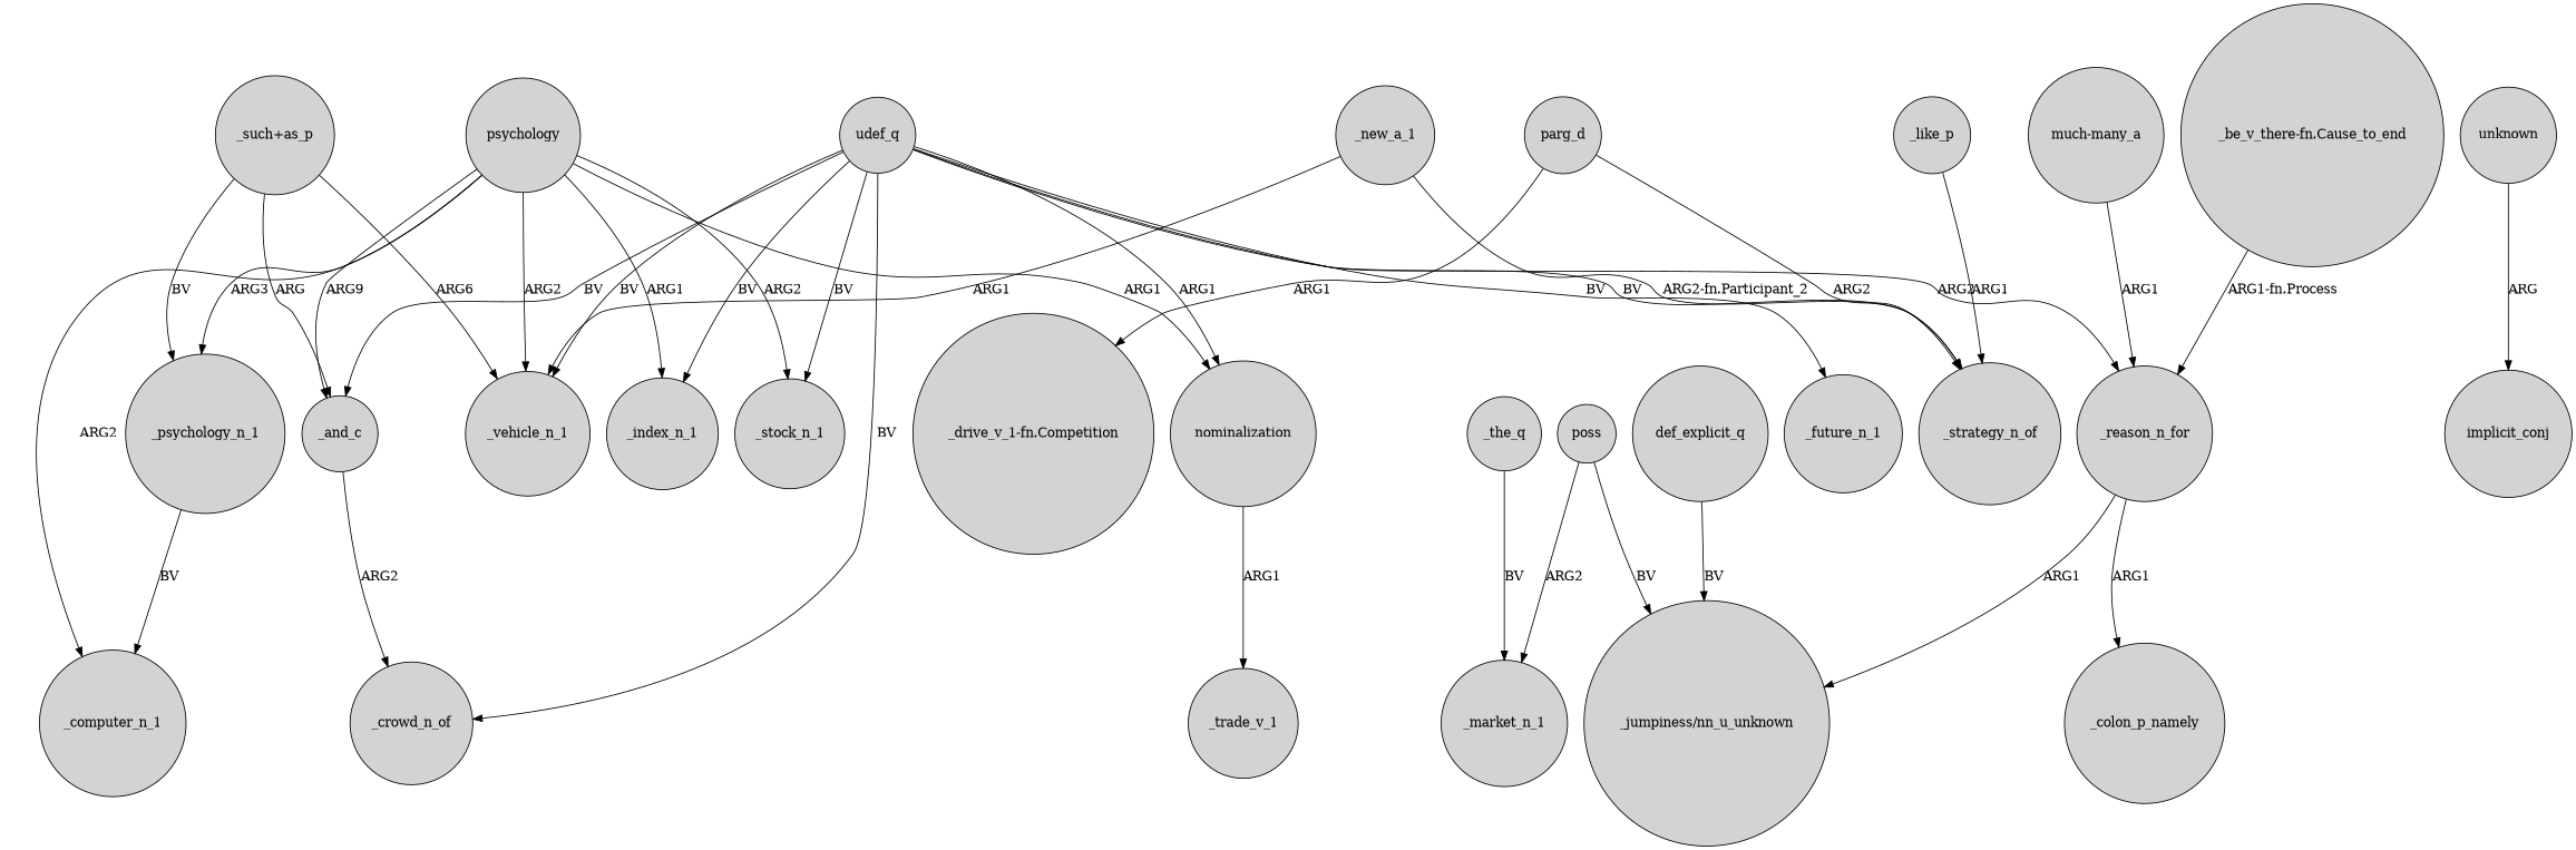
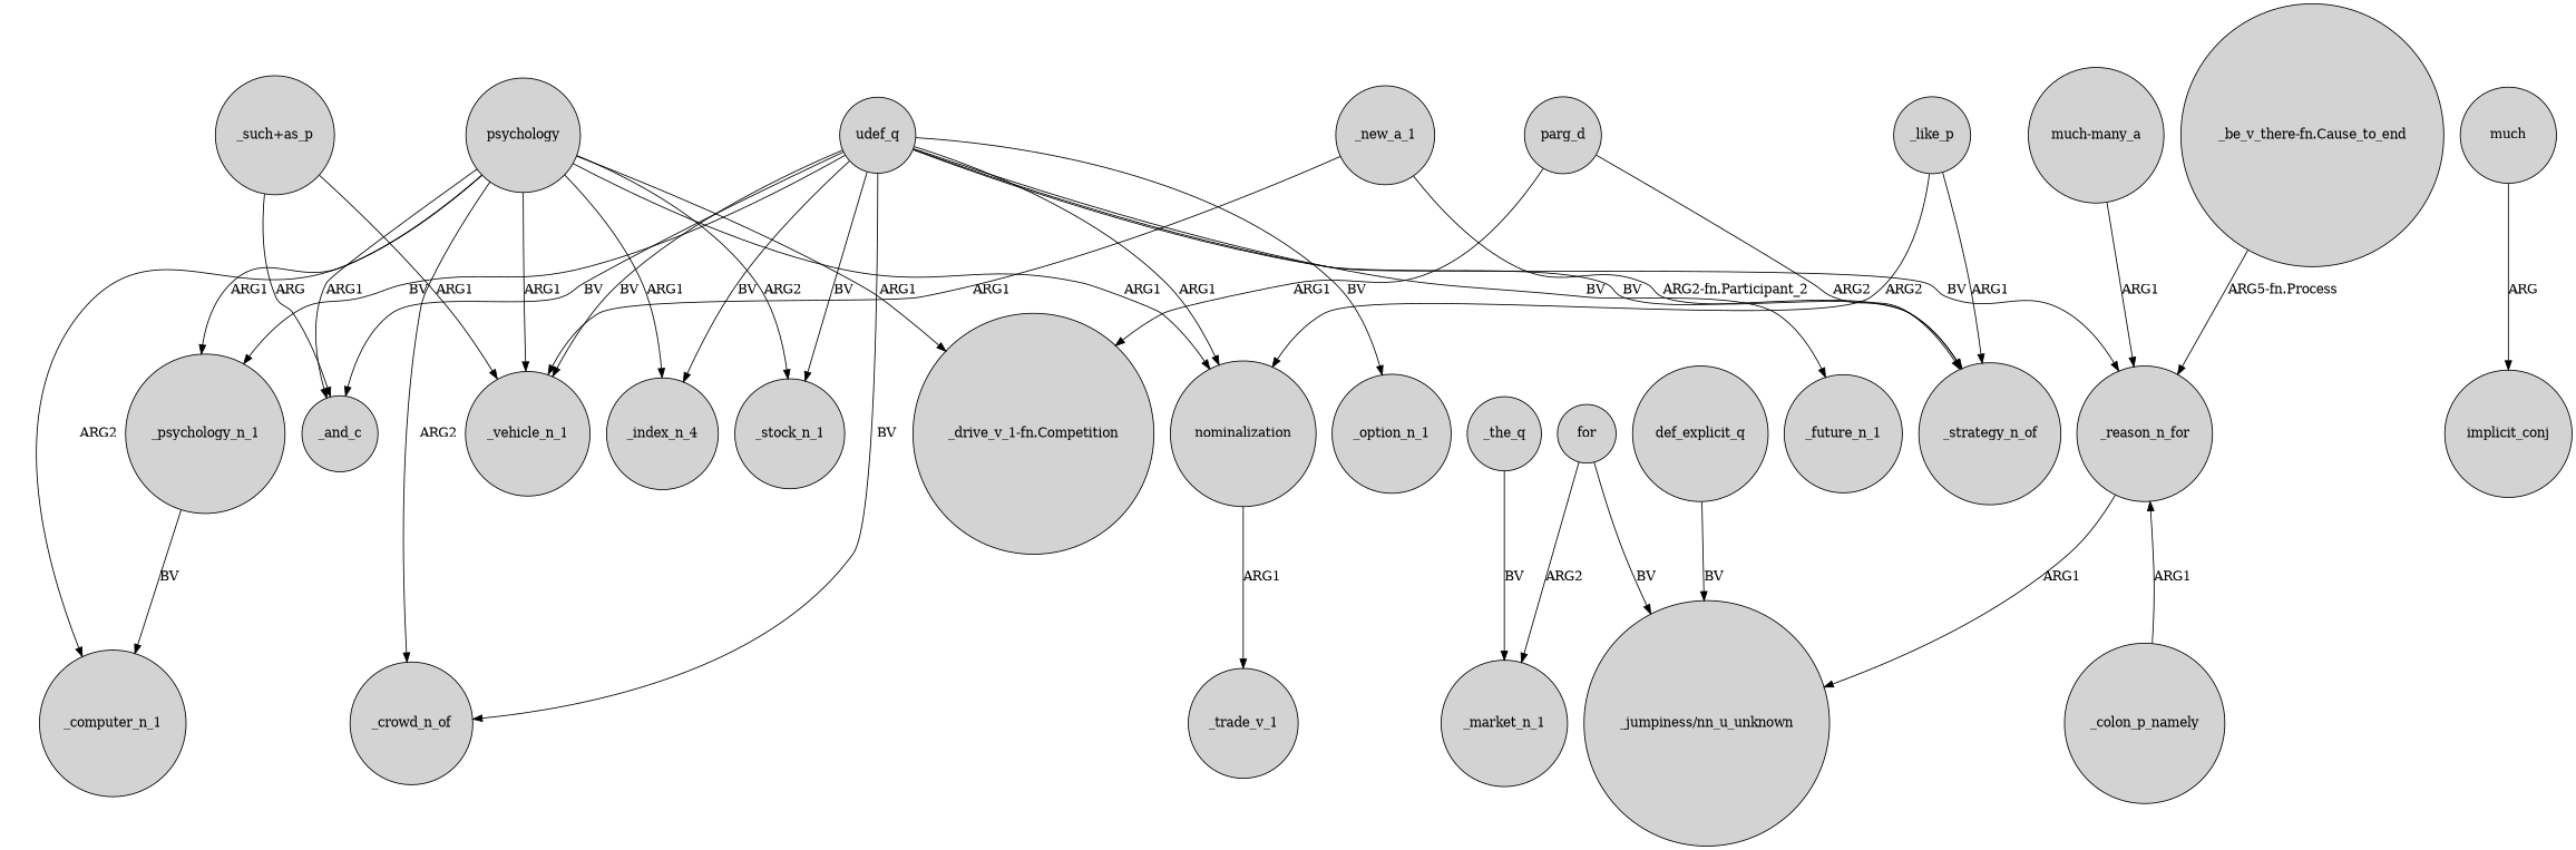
  digraph {
    node [shape=circle style=filled]
    n1 [label=psychology]
    _and_c
    "_drive_v_1-fn.Competition"
    _psychology_n_1
    nominalization
    _computer_n_1
-   _index_n_1
+   _index_n_1 [label=_index_n_4]
    _crowd_n_of
    _stock_n_1
    _vehicle_n_1
    _trade_v_1
    _reason_n_for
    "_jumpiness/nn_u_unknown"
-   unknown
+   unknown [label=much]
    implicit_conj
    udef_q
    _strategy_n_of
+   _option_n_1
    _future_n_1
    "_such+as_p"
    _like_p
-   poss
+   poss [label=for]
    _market_n_1
    _the_q
    parg_d
    _colon_p_namely
    _new_a_1
    "much-many_a"
    def_explicit_q
    "_be_v_there-fn.Cause_to_end"
-   n1 -> _and_c [label=ARG9]
-   n1 -> _psychology_n_1 [label=ARG3]
+   n1 -> _and_c [label=ARG1]
+   n1 -> "_drive_v_1-fn.Competition" [label=ARG1]
+   n1 -> _psychology_n_1 [label=ARG1]
    n1 -> nominalization [label=ARG1]
    n1 -> _computer_n_1 [label=ARG2]
    n1 -> _index_n_1 [label=ARG1]
-   _and_c -> _crowd_n_of [label=ARG2]
+   n1 -> _crowd_n_of [label=ARG2]
    n1 -> _stock_n_1 [label=ARG2]
-   n1 -> _vehicle_n_1 [label=ARG2]
+   n1 -> _vehicle_n_1 [label=ARG1]
    _psychology_n_1 -> _computer_n_1 [label=BV]
    nominalization -> _trade_v_1 [label=ARG1]
    _reason_n_for -> "_jumpiness/nn_u_unknown" [label=ARG1]
    unknown -> implicit_conj [label=ARG]
    udef_q -> _and_c [label=BV]
-   "_such+as_p" -> _psychology_n_1 [label=BV]
+   udef_q -> _psychology_n_1 [label=BV]
    udef_q -> nominalization [label=ARG1]
    udef_q -> _index_n_1 [label=BV]
    udef_q -> _crowd_n_of [label=BV]
    udef_q -> _stock_n_1 [label=BV]
    udef_q -> _vehicle_n_1 [label=BV]
-   udef_q -> _reason_n_for [label=ARG2]
+   udef_q -> _reason_n_for [label=BV]
    udef_q -> _strategy_n_of [label=BV]
+   udef_q -> _option_n_1 [label=BV]
    udef_q -> _future_n_1 [label=BV]
    "_such+as_p" -> _and_c [label=ARG]
-   "_such+as_p" -> _vehicle_n_1 [label=ARG6]
+   "_such+as_p" -> _vehicle_n_1 [label=ARG1]
+   _like_p -> nominalization [label=ARG2]
    _like_p -> _strategy_n_of [label=ARG1]
    poss -> "_jumpiness/nn_u_unknown" [label=BV]
    poss -> _market_n_1 [label=ARG2]
    _the_q -> _market_n_1 [label=BV]
    parg_d -> "_drive_v_1-fn.Competition" [label=ARG1]
    parg_d -> _strategy_n_of [label=ARG2]
-   _reason_n_for -> _colon_p_namely [label=ARG1]
+   _colon_p_namely -> _reason_n_for [label=ARG1]
    _new_a_1 -> _vehicle_n_1 [label=ARG1]
    _new_a_1 -> _strategy_n_of [label="ARG2-fn.Participant_2"]
    "much-many_a" -> _reason_n_for [label=ARG1]
    def_explicit_q -> "_jumpiness/nn_u_unknown" [label=BV]
-   "_be_v_there-fn.Cause_to_end" -> _reason_n_for [label="ARG1-fn.Process"]
+   "_be_v_there-fn.Cause_to_end" -> _reason_n_for [label="ARG5-fn.Process"]
  }
